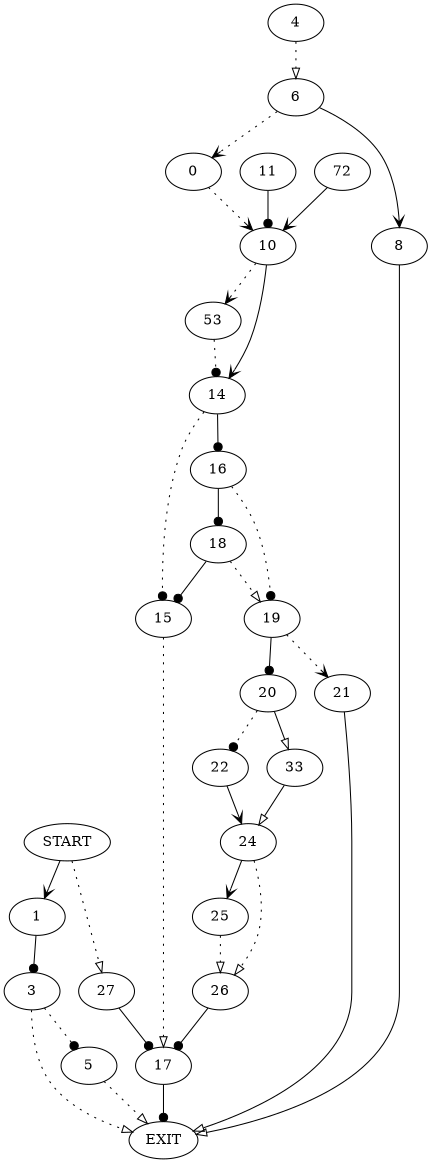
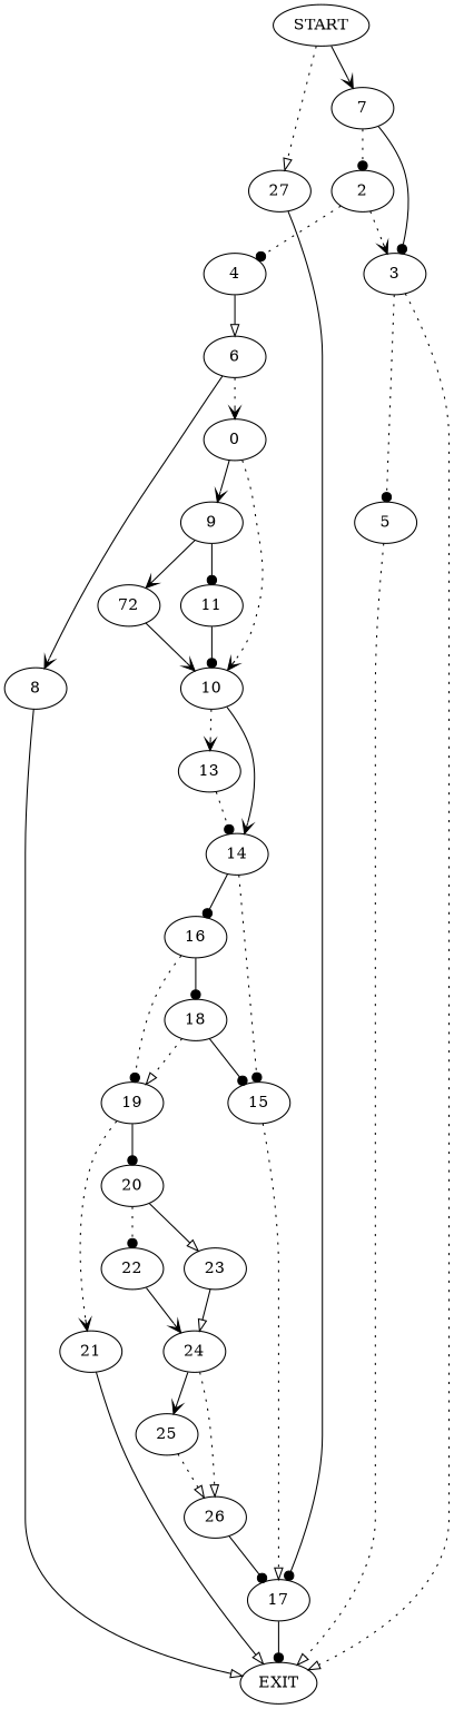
  digraph {
    edge [arrowhead=dot style=solid]
    n1 [label=START]
-   1
+   1 [label=7]
    27
+   2
    3
    17
    n7 [label=EXIT]
    4
    5
    6
    n11 [label=0]
    8
+   9
    10
    11
    n16 [label=72]
-   13 [label=53]
+   13
    14
    15
    16
    18
    19
    20
    21
    22
-   23 [label=33]
+   23
    24
    25
    26
    n1 -> 1 [arrowhead=vee]
    n1 -> 27 [arrowhead=onormal style=dotted]
+   1 -> 2 [style=dotted]
    1 -> 3
    27 -> 17
+   2 -> 3 [arrowhead=vee style=dotted]
+   2 -> 4 [style=dotted]
    3 -> n7 [arrowhead=onormal style=dotted]
    3 -> 5 [style=dotted]
    17 -> n7
-   4 -> 6 [arrowhead=onormal style=dotted]
+   4 -> 6 [arrowhead=onormal]
    5 -> n7 [arrowhead=onormal style=dotted]
    6 -> n11 [arrowhead=vee style=dotted]
    6 -> 8 [arrowhead=vee]
+   n11 -> 9 [arrowhead=vee]
    n11 -> 10 [arrowhead=vee style=dotted]
    8 -> n7 [arrowhead=onormal]
+   9 -> 11
+   9 -> n16 [arrowhead=vee]
    10 -> 13 [arrowhead=vee style=dotted]
    10 -> 14 [arrowhead=vee]
    11 -> 10
    n16 -> 10 [arrowhead=vee]
    13 -> 14 [style=dotted]
    14 -> 15 [style=dotted]
    14 -> 16
    15 -> 17 [arrowhead=onormal style=dotted]
    16 -> 18
    16 -> 19 [style=dotted]
    18 -> 15
    18 -> 19 [arrowhead=onormal style=dotted]
    19 -> 20
    19 -> 21 [arrowhead=vee style=dotted]
    20 -> 22 [style=dotted]
    20 -> 23 [arrowhead=onormal]
    21 -> n7 [arrowhead=onormal]
    22 -> 24 [arrowhead=vee]
    23 -> 24 [arrowhead=onormal]
    24 -> 25 [arrowhead=vee]
    24 -> 26 [arrowhead=onormal style=dotted]
    25 -> 26 [arrowhead=onormal style=dotted]
    26 -> 17
  }
